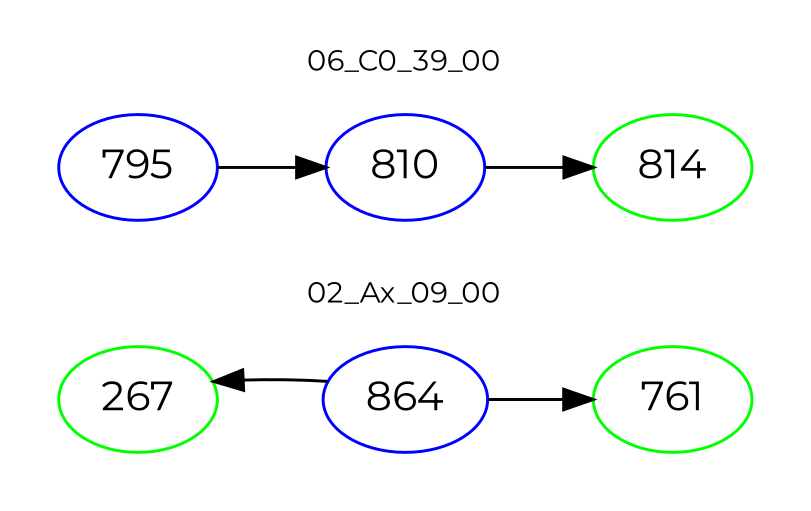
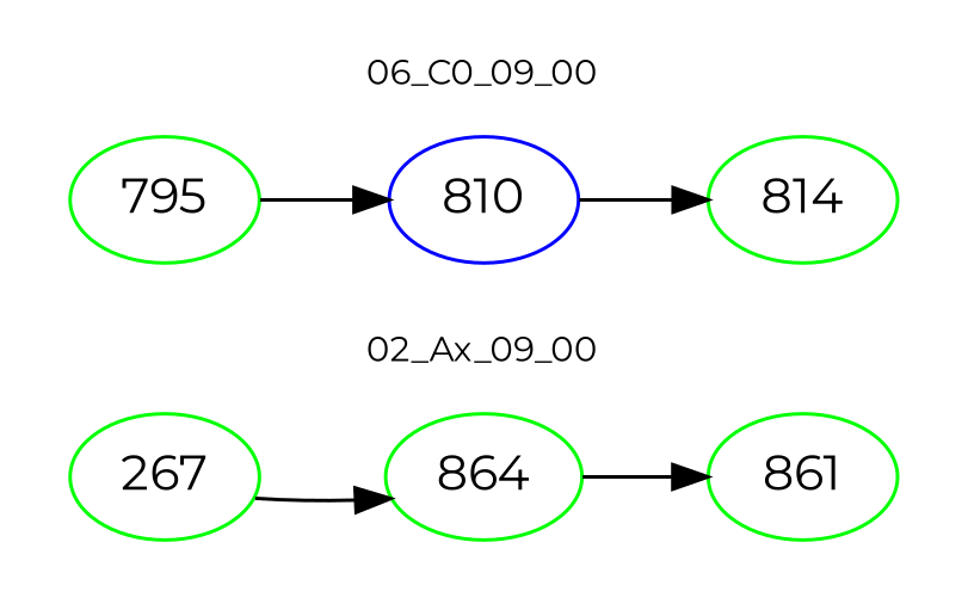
  digraph {
    fontname=Montserrat
    rankdir=LR
    node [color=green fontname=Montserrat]
    edge [color=black fontname=Montserrat]
    n1 [label=267]
-   n2 [color=blue label=864]
-   n3 [label=761]
-   n4 [color=blue label=795]
+   n2 [label=864]
+   n3 [label=861]
+   n4 [label=795]
    n5 [color=blue label=810]
    n6 [label=814]
    subgraph cluster_1 {
      color=white
      fontsize=10
      label="02_Ax_09_00"
      n1
      n2
      n3
    }
    subgraph cluster_2 {
      color=white
      fontsize=10
-     label="06_C0_39_00"
+     label="06_C0_09_00"
      n4
      n5
      n6
    }
-   n2 -> n1
+   n1 -> n2
    n2 -> n3
    n4 -> n5
    n5 -> n6
  }
